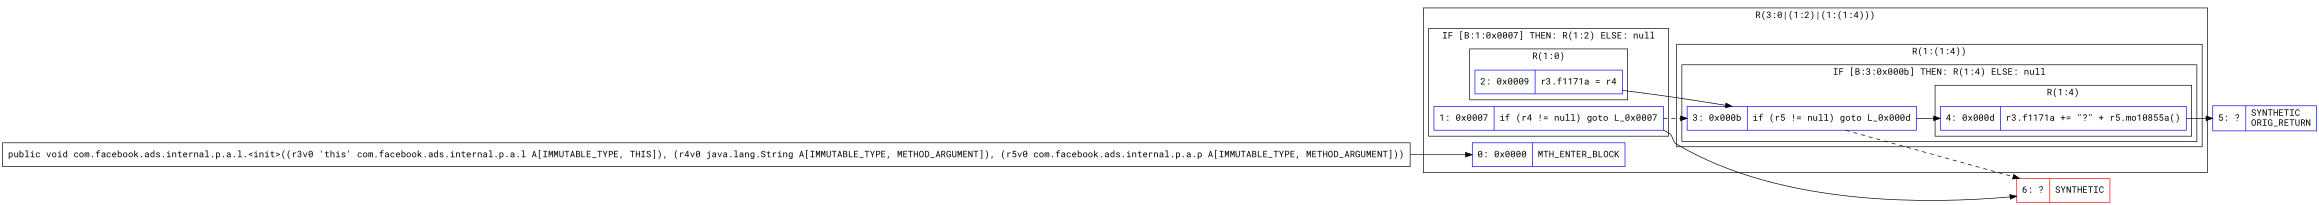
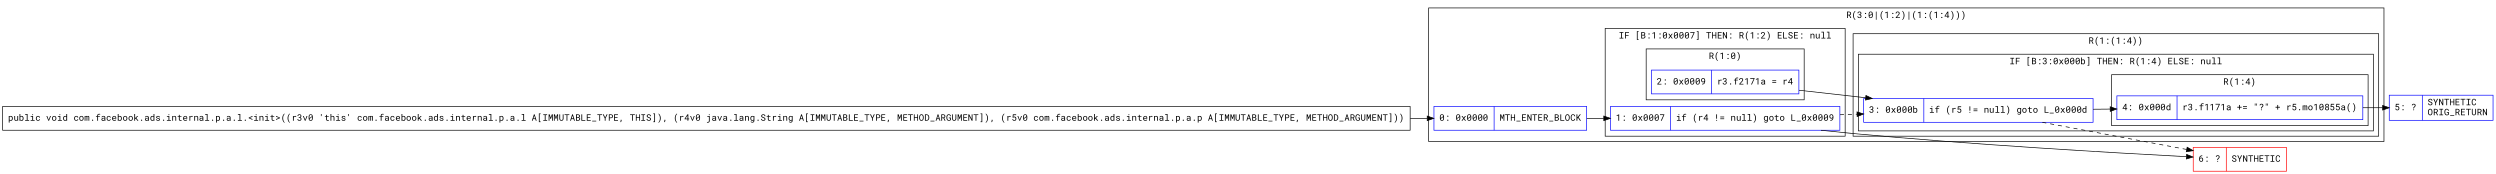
  digraph {
    fontname="Roboto Mono"
    rankdir=LR
    node [color=blue fontname="Roboto Mono" shape=record]
    edge [fontname="Roboto Mono"]
-   n1 [label="{2\:\ 0x0009|r3.f1171a = r4\l}"]
-   n2 [label="{1\:\ 0x0007|if (r4 != null) goto L_0x0007\l}"]
+   n1 [label="{2\:\ 0x0009|r3.f2171a = r4\l}"]
+   n2 [label="{1\:\ 0x0007|if (r4 != null) goto L_0x0009\l}"]
    n3 [label="{4\:\ 0x000d|r3.f1171a += \"?\" + r5.mo10855a()\l}"]
    n4 [label="{3\:\ 0x000b|if (r5 != null) goto L_0x000d\l}"]
    n5 [label="{0\:\ 0x0000|MTH_ENTER_BLOCK\l}"]
    n6 [color=red label="{6\:\ ?|SYNTHETIC\l}"]
    n7 [label="{5\:\ ?|SYNTHETIC\lORIG_RETURN\l}"]
    n8 [label="{public void com.facebook.ads.internal.p.a.l.\<init\>((r3v0 'this' com.facebook.ads.internal.p.a.l A[IMMUTABLE_TYPE, THIS]), (r4v0 java.lang.String A[IMMUTABLE_TYPE, METHOD_ARGUMENT]), (r5v0 com.facebook.ads.internal.p.a.p A[IMMUTABLE_TYPE, METHOD_ARGUMENT])) }" color=""]
    subgraph cluster_1 {
      label="R(3:0|(1:2)|(1:(1:4)))"
      n5
      subgraph cluster_2 {
        label="IF [B:1:0x0007] THEN: R(1:2) ELSE: null"
        n2
        subgraph cluster_3 {
          label="R(1:0)"
          n1
        }
      }
      subgraph cluster_4 {
        label="R(1:(1:4))"
        subgraph cluster_5 {
          label="IF [B:3:0x000b] THEN: R(1:4) ELSE: null"
          n4
          subgraph cluster_6 {
            label="R(1:4)"
            n3
          }
        }
      }
    }
    n1 -> n4
    n2 -> n4 [style=dashed]
    n2 -> n6
    n3 -> n7
    n4 -> n3
    n4 -> n6 [style=dashed]
+   n5 -> n2
    n8 -> n5
  }
